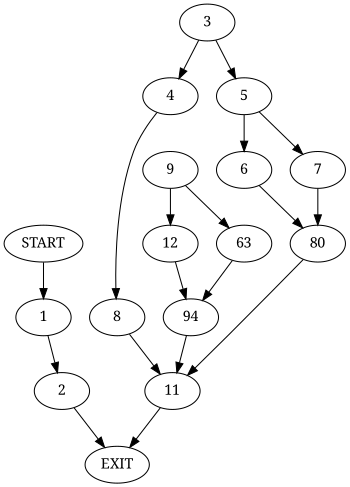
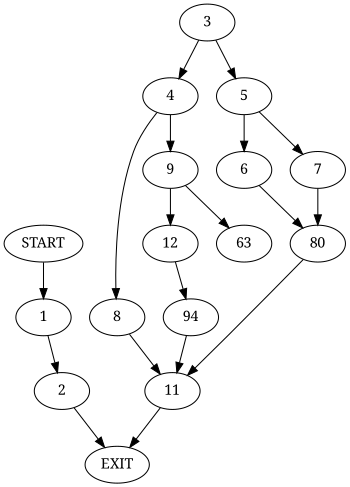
  digraph {
    fontname="Noto Serif"
    node [fontname="Noto Serif"]
    edge [fontname="Noto Serif"]
    n1 [label=START]
    1
    2
    n4 [label=EXIT]
    3
    4
    5
    8
    9
    6
    7
    11
    12
    n14 [label=63]
    n15 [label=80]
    n16 [label=94]
    n1 -> 1
    1 -> 2
    2 -> n4
    3 -> 4
    3 -> 5
    4 -> 8
+   4 -> 9
    5 -> 6
    5 -> 7
    8 -> 11
    9 -> 12
    9 -> n14
    6 -> n15
    7 -> n15
    11 -> n4
    12 -> n16
-   n14 -> n16
    n15 -> 11
    n16 -> 11
  }
